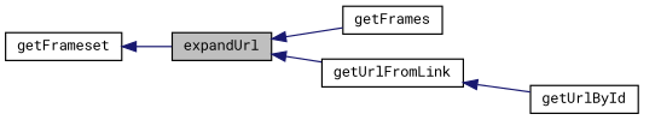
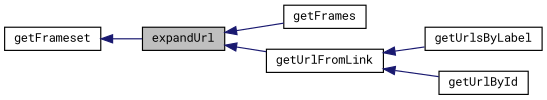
  digraph {
    fontname="Roboto Mono"
    rankdir=LR
    node [color=black fillcolor=white fontname="Roboto Mono" fontsize=10 shape=record style=filled]
    edge [color=midnightblue dir=back fontname="Roboto Mono" fontsize=10 labelfontname=Helvetica labelfontsize=10 style=solid]
    n1 [fillcolor=grey75 fontcolor=black height=0.2 label=expandUrl width=0.4]
    n2 [height=0.2 label=getFrames width=0.4]
    n3 [height=0.2 label=getUrlFromLink width=0.4]
    n4 [height=0.2 label=getFrameset width=0.4]
+   n5 [height=0.2 label=getUrlsByLabel width=0.4]
    n6 [height=0.2 label=getUrlById width=0.4]
    n1 -> n2
    n1 -> n3
+   n3 -> n5
    n3 -> n6
    n4 -> n1
  }
